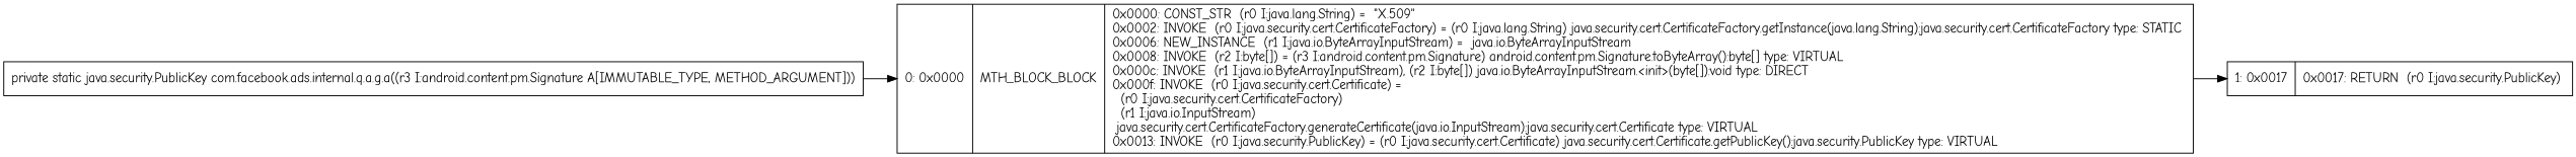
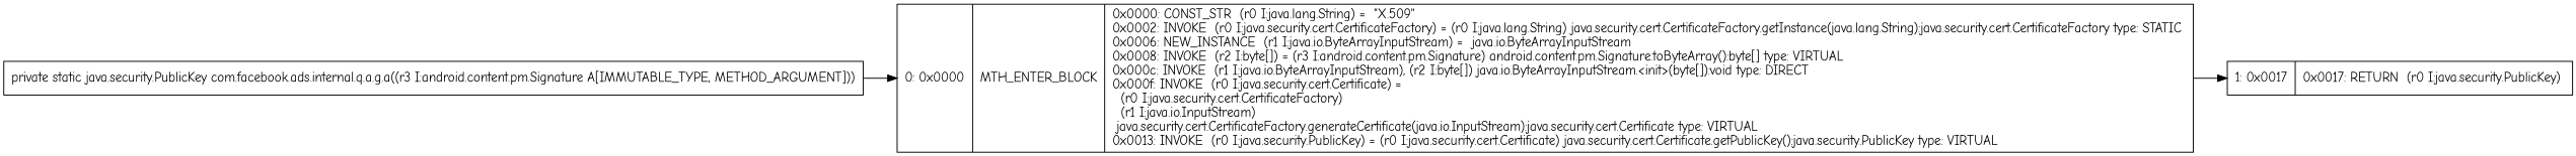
  digraph {
    rankdir=LR
    fontname="Comic Neue"
    node [shape=record fontname="Comic Neue"]
    edge [fontname="Comic Neue"]
-   n1 [label="{0\:\ 0x0000|MTH_BLOCK_BLOCK\l|0x0000: CONST_STR  (r0 I:java.lang.String) =  \"X.509\" \l0x0002: INVOKE  (r0 I:java.security.cert.CertificateFactory) = (r0 I:java.lang.String) java.security.cert.CertificateFactory.getInstance(java.lang.String):java.security.cert.CertificateFactory type: STATIC \l0x0006: NEW_INSTANCE  (r1 I:java.io.ByteArrayInputStream) =  java.io.ByteArrayInputStream \l0x0008: INVOKE  (r2 I:byte[]) = (r3 I:android.content.pm.Signature) android.content.pm.Signature.toByteArray():byte[] type: VIRTUAL \l0x000c: INVOKE  (r1 I:java.io.ByteArrayInputStream), (r2 I:byte[]) java.io.ByteArrayInputStream.\<init\>(byte[]):void type: DIRECT \l0x000f: INVOKE  (r0 I:java.security.cert.Certificate) = \l  (r0 I:java.security.cert.CertificateFactory)\l  (r1 I:java.io.InputStream)\l java.security.cert.CertificateFactory.generateCertificate(java.io.InputStream):java.security.cert.Certificate type: VIRTUAL \l0x0013: INVOKE  (r0 I:java.security.PublicKey) = (r0 I:java.security.cert.Certificate) java.security.cert.Certificate.getPublicKey():java.security.PublicKey type: VIRTUAL \l}"]
+   n1 [label="{0\:\ 0x0000|MTH_ENTER_BLOCK\l|0x0000: CONST_STR  (r0 I:java.lang.String) =  \"X.509\" \l0x0002: INVOKE  (r0 I:java.security.cert.CertificateFactory) = (r0 I:java.lang.String) java.security.cert.CertificateFactory.getInstance(java.lang.String):java.security.cert.CertificateFactory type: STATIC \l0x0006: NEW_INSTANCE  (r1 I:java.io.ByteArrayInputStream) =  java.io.ByteArrayInputStream \l0x0008: INVOKE  (r2 I:byte[]) = (r3 I:android.content.pm.Signature) android.content.pm.Signature.toByteArray():byte[] type: VIRTUAL \l0x000c: INVOKE  (r1 I:java.io.ByteArrayInputStream), (r2 I:byte[]) java.io.ByteArrayInputStream.\<init\>(byte[]):void type: DIRECT \l0x000f: INVOKE  (r0 I:java.security.cert.Certificate) = \l  (r0 I:java.security.cert.CertificateFactory)\l  (r1 I:java.io.InputStream)\l java.security.cert.CertificateFactory.generateCertificate(java.io.InputStream):java.security.cert.Certificate type: VIRTUAL \l0x0013: INVOKE  (r0 I:java.security.PublicKey) = (r0 I:java.security.cert.Certificate) java.security.cert.Certificate.getPublicKey():java.security.PublicKey type: VIRTUAL \l}"]
    n2 [label="{1\:\ 0x0017|0x0017: RETURN  (r0 I:java.security.PublicKey) \l}"]
    n3 [label="{private static java.security.PublicKey com.facebook.ads.internal.q.a.g.a((r3 I:android.content.pm.Signature A[IMMUTABLE_TYPE, METHOD_ARGUMENT])) }"]
    n1 -> n2
    n3 -> n1
  }
